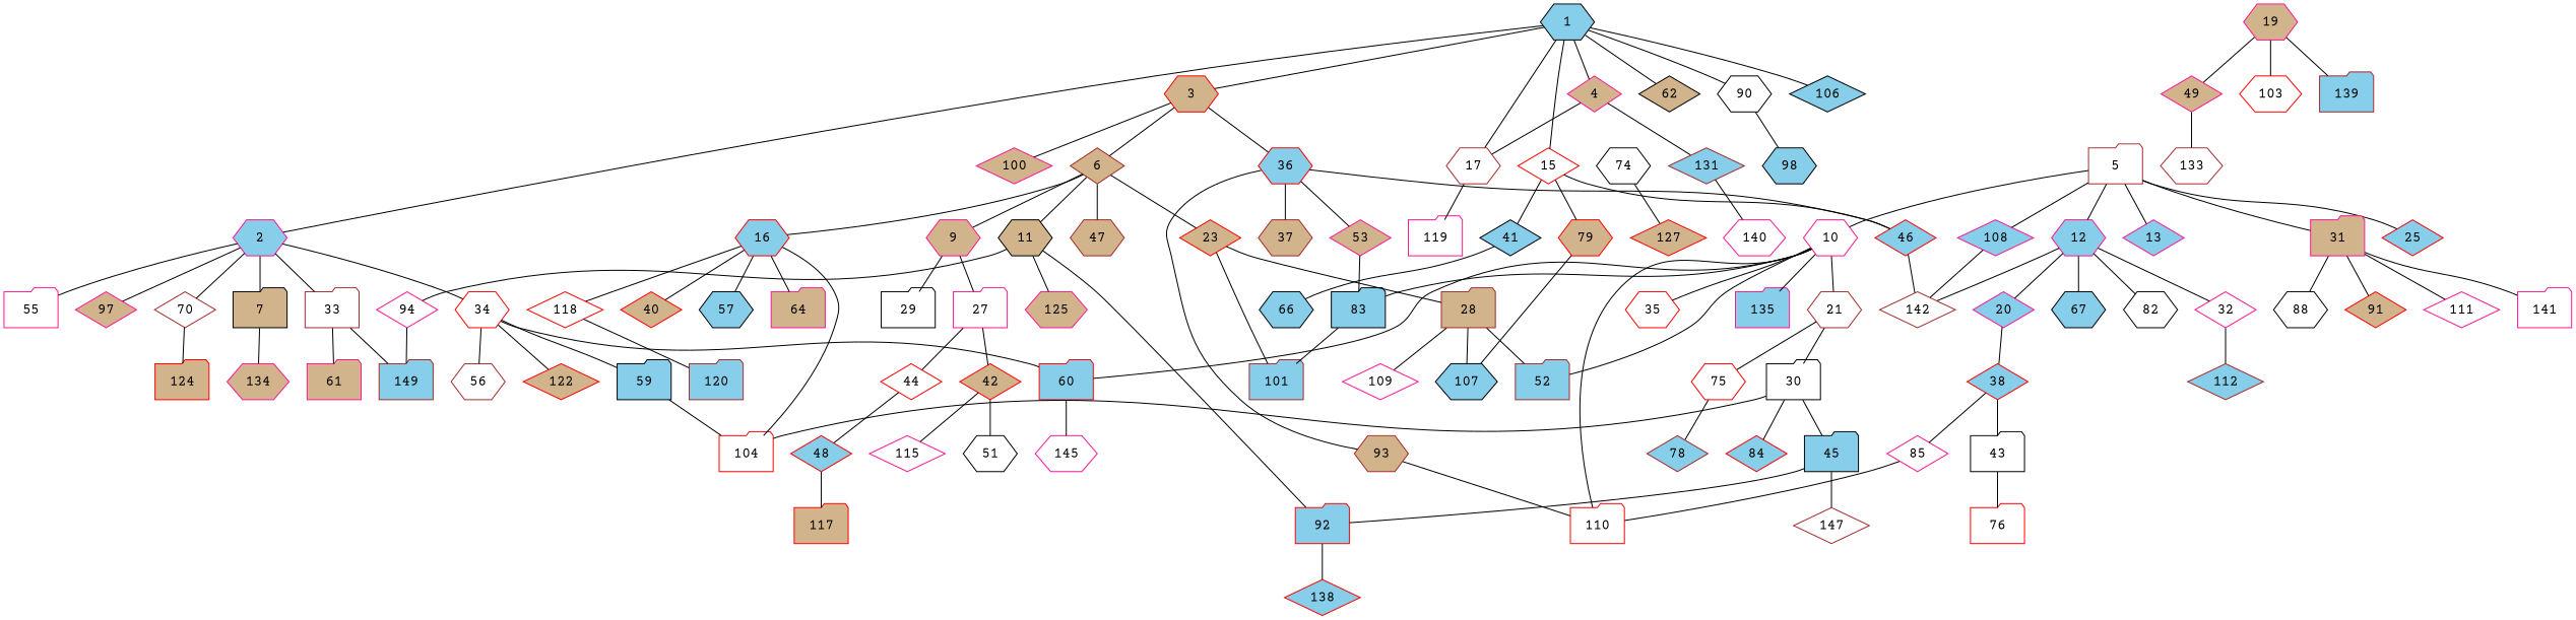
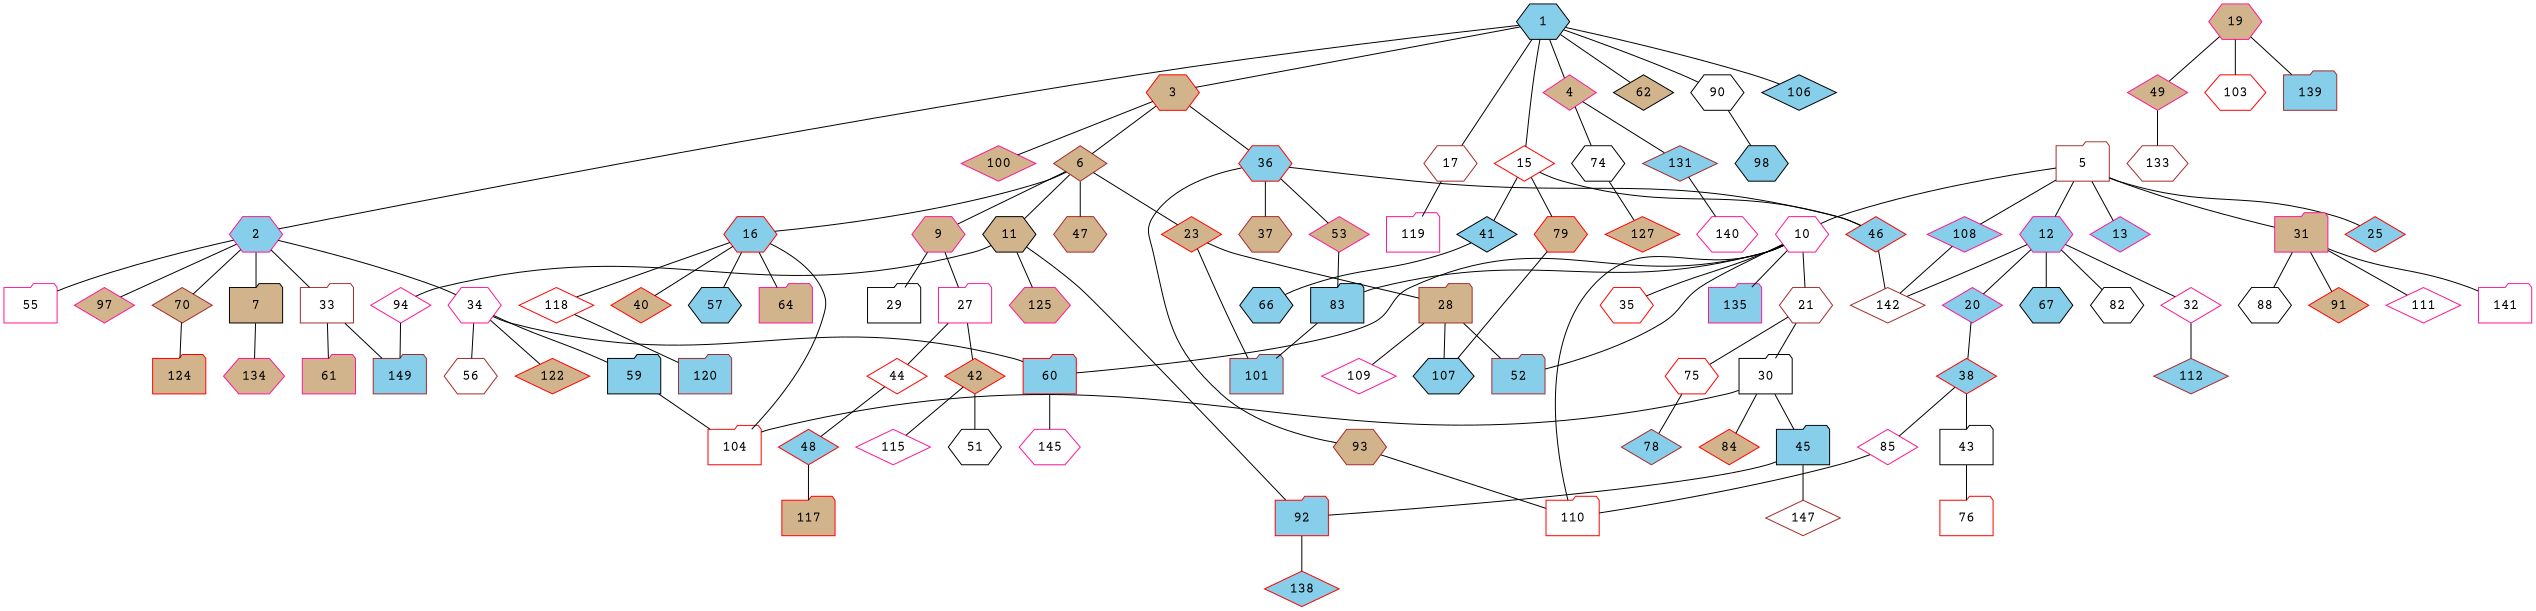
  graph {
    fontname="Courier Prime"
    node [color=deeppink fillcolor=white fontname="Courier Prime" shape=diamond style=filled]
    edge [fontname="Courier Prime"]
    1 [color=black fillcolor=skyblue shape=hexagon super="+54"]
    2 [fillcolor=skyblue shape=hexagon super="+18"]
    3 [color=red fillcolor=tan shape=hexagon super="+146"]
    4 [fillcolor=tan super="+73"]
    15 [color=red super="+26"]
    17 [color=brown shape=hexagon super="+58"]
    62 [color=black fillcolor=tan]
    90 [color=black shape=hexagon super="+136"]
    106 [color=black fillcolor=skyblue]
    7 [color=black fillcolor=tan shape=folder]
    33 [color=brown shape=folder]
-   34 [color=red shape=hexagon super="+69"]
+   34 [shape=hexagon super="+69"]
    55 [shape=folder super="+132"]
-   70 [color=brown]
+   70 [color=brown fillcolor=tan]
    97 [fillcolor=tan]
    6 [color=brown fillcolor=tan super="+14"]
    36 [color=red fillcolor=skyblue shape=hexagon super="+39"]
    100 [fillcolor=tan]
    74 [color=black shape=hexagon]
    131 [color=brown fillcolor=skyblue]
    41 [color=black fillcolor=skyblue super="+144"]
    46 [color=red fillcolor=skyblue super="+86"]
    79 [color=red fillcolor=tan shape=hexagon]
    119 [shape=folder]
    98 [color=black fillcolor=skyblue shape=hexagon]
    5 [color=brown shape=folder super="+8"]
    10 [shape=hexagon super="+22"]
    12 [fillcolor=skyblue shape=hexagon]
    13 [fillcolor=skyblue super="+114"]
    25 [color=red fillcolor=skyblue super="+128"]
    31 [fillcolor=tan shape=folder super="+81"]
    108 [fillcolor=skyblue]
    134 [fillcolor=tan shape=hexagon]
    61 [fillcolor=tan shape=folder]
    149 [color=brown fillcolor=skyblue shape=folder]
    60 [color=red fillcolor=skyblue shape=folder super="+71"]
    56 [color=brown shape=hexagon super="+87"]
    59 [color=black fillcolor=skyblue shape=folder super="+110"]
    122 [color=red fillcolor=tan]
    124 [color=red fillcolor=tan shape=folder]
    9 [fillcolor=tan shape=hexagon]
    11 [color=black fillcolor=tan shape=hexagon super="+77"]
    16 [color=red fillcolor=skyblue shape=hexagon super="+63"]
    23 [color=red fillcolor=tan super="+50"]
    47 [color=brown fillcolor=tan shape=hexagon]
    37 [color=brown fillcolor=tan shape=hexagon]
    53 [fillcolor=tan super="+130"]
    93 [color=brown fillcolor=tan shape=hexagon super="+137"]
    127 [color=red fillcolor=tan]
    140 [shape=hexagon]
    21 [color=brown shape=hexagon]
    35 [color=red shape=hexagon]
    52 [color=brown fillcolor=skyblue shape=folder super="+80"]
    83 [color=black fillcolor=skyblue shape=folder]
    n55 [color=red label=110 shape=folder super="+129"]
    135 [fillcolor=skyblue shape=folder]
    20 [fillcolor=skyblue]
    32 [super="+105"]
    67 [color=black fillcolor=skyblue shape=hexagon super="+99"]
    82 [color=black shape=hexagon super="+121"]
    142 [color=brown super="+143"]
    19 [fillcolor=tan shape=hexagon super="+24"]
    49 [fillcolor=tan super="+102"]
    103 [color=red shape=hexagon]
    139 [color=brown fillcolor=skyblue shape=folder]
    88 [color=black shape=hexagon]
    91 [color=red fillcolor=tan]
    111 [super="+148"]
    141 [shape=folder]
    27 [shape=folder super="+113"]
    29 [color=black shape=folder]
    92 [color=red fillcolor=skyblue shape=folder]
    94
    125 [fillcolor=tan shape=hexagon super="+126"]
    40 [color=red fillcolor=tan]
    57 [color=black fillcolor=skyblue shape=hexagon]
    64 [fillcolor=tan shape=folder]
    104 [color=red shape=folder]
    118 [color=red]
    28 [color=brown fillcolor=tan shape=folder super="+89"]
    101 [color=brown fillcolor=skyblue shape=folder]
    42 [color=red fillcolor=tan super="+65"]
    44 [color=red]
    30 [color=black shape=folder]
    75 [color=red shape=hexagon]
    145 [shape=hexagon]
    138 [color=red fillcolor=skyblue]
    38 [color=red fillcolor=skyblue super="+123"]
    112 [color=brown fillcolor=skyblue]
    66 [color=black fillcolor=skyblue shape=hexagon]
    107 [color=black fillcolor=skyblue shape=hexagon]
    120 [color=brown fillcolor=skyblue shape=folder]
    133 [color=brown shape=hexagon]
    43 [color=black shape=folder]
    85
    45 [color=black fillcolor=skyblue shape=folder super="+68"]
-   84 [color=red fillcolor=skyblue super="+96"]
+   84 [color=red fillcolor=tan super="+96"]
    78 [color=brown fillcolor=skyblue]
    109
    51 [color=black shape=hexagon super="+72"]
    115
    48 [color=red fillcolor=skyblue super="+95"]
    147 [color=brown]
    76 [color=red shape=folder]
    117 [color=red fillcolor=tan shape=folder]
    1 -- 2
    1 -- 3
    1 -- 4
    1 -- 15
    1 -- 17
    1 -- 62
    1 -- 90
    1 -- 106
    2 -- 7
    2 -- 33
    2 -- 34
    2 -- 55
    2 -- 70
    2 -- 97
    3 -- 6
    3 -- 36
    3 -- 100
-   4 -- 17
+   4 -- 74
    4 -- 131
    15 -- 41
    15 -- 46
    15 -- 79
    17 -- 119
    90 -- 98
    7 -- 134
    33 -- 61
    33 -- 149
    34 -- 60
    34 -- 56
    34 -- 59
    34 -- 122
    70 -- 124
    6 -- 9
    6 -- 11
    6 -- 16
    6 -- 23
    6 -- 47
    36 -- 46
    36 -- 37
    36 -- 53
    36 -- 93
    74 -- 127
    131 -- 140
    41 -- 66
    46 -- 142
    79 -- 107
    5 -- 10
    5 -- 12
    5 -- 13
    5 -- 25
    5 -- 31
    5 -- 108
    10 -- 60
    10 -- 21
    10 -- 35
    10 -- 52
    10 -- 83
    10 -- n55
    10 -- 135
    12 -- 20
    12 -- 32
    12 -- 67
    12 -- 82
    12 -- 142
    31 -- 88
    31 -- 91
    31 -- 111
    31 -- 141
    108 -- 142
    60 -- 145
    59 -- 104
    9 -- 27
    9 -- 29
    11 -- 92
    11 -- 94
    11 -- 125 [weight=2]
    16 -- 40
    16 -- 57
    16 -- 64
    16 -- 104
    16 -- 118
    23 -- 28
    23 -- 101
    53 -- 83
    93 -- n55
    21 -- 30
    21 -- 75
    83 -- 101
    20 -- 38
    32 -- 112
    19 -- 49
    19 -- 103
    19 -- 139
    49 -- 133
    27 -- 42
    27 -- 44
    92 -- 138
    94 -- 149
    118 -- 120
    28 -- 52
    28 -- 107
    28 -- 109
    42 -- 51
    42 -- 115
    44 -- 48
    30 -- 104
    30 -- 45
    30 -- 84
    75 -- 78
    38 -- 43
    38 -- 85
    43 -- 76
    85 -- n55
    45 -- 92
    45 -- 147
    48 -- 117
  }
